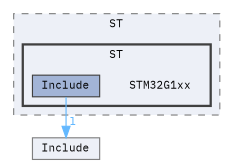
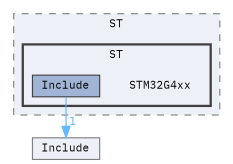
  digraph {
    compound=true
    fontname="IBM Plex Mono"
    node [fontname="IBM Plex Mono" fontsize=10 shape=box style=filled]
-   n1 [height=0.2 label=STM32G1xx shape=plaintext width=0.4 style=""]
+   n1 [height=0.2 label=STM32G4xx shape=plaintext width=0.4 style=""]
    n2 [color=grey25 fillcolor="#a2b4d6" height=0.2 label=Include width=0.4]
    n3 [color=grey50 fillcolor="#edf0f7" height=0.2 label=Include width=0.4]
    subgraph cluster_1 {
      bgcolor="#edf0f7"
      fontsize=10
      label=ST
      pencolor=grey50
      style="filled,dashed"
      subgraph cluster_2 {
        bgcolor="#edf0f7"
        fontsize=10
        pencolor=grey25
        style="filled,bold"
        n1
        n2
      }
    }
    n2 -> n3 [color=steelblue1 fontcolor=steelblue1 fontname="IBM Plex Mono" fontsize=10 headlabel=1 labeldistance=1.5 labelfontname=Helvetica labelfontsize=10]
  }
